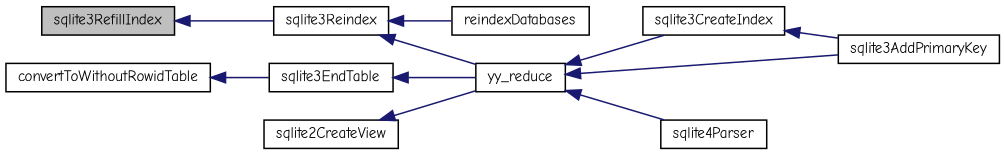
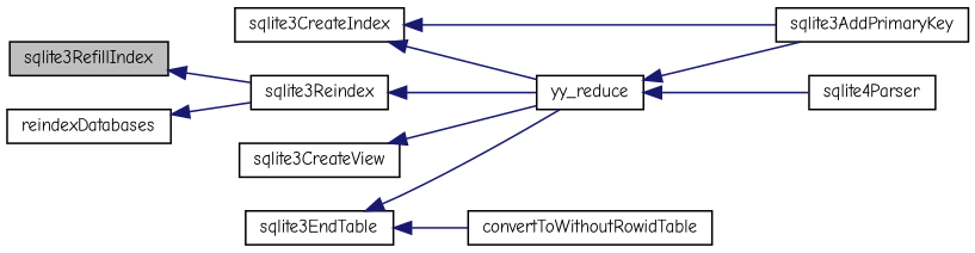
  digraph {
    fontname="Comic Neue"
    rankdir=LR
    node [color=black fillcolor=white fontname="Comic Neue" fontsize=10 shape=record style=filled]
    edge [color=midnightblue dir=back fontname="Comic Neue" fontsize=10 labelfontname=FreeSans labelfontsize=10 style=solid]
    n1 [fillcolor=grey75 fontcolor=black height=0.2 label=sqlite3RefillIndex width=0.4]
    n2 [height=0.2 label=sqlite3Reindex width=0.4]
    n3 [height=0.2 label=sqlite3CreateIndex width=0.4]
    n4 [height=0.2 label=sqlite3AddPrimaryKey width=0.4]
    n5 [height=0.2 label=yy_reduce width=0.4]
    n6 [height=0.2 label=sqlite4Parser width=0.4]
    n7 [height=0.2 label=convertToWithoutRowidTable width=0.4]
    n8 [height=0.2 label=sqlite3EndTable width=0.4]
-   n9 [height=0.2 label=sqlite2CreateView width=0.4]
+   n9 [height=0.2 label=sqlite3CreateView width=0.4]
    n10 [height=0.2 label=reindexDatabases width=0.4]
    n1 -> n2
    n2 -> n5
    n3 -> n4
-   n5 -> n3
+   n3 -> n5
    n5 -> n4
    n5 -> n6
-   n7 -> n8
+   n8 -> n7
    n8 -> n5
    n9 -> n5
-   n2 -> n10
+   n10 -> n2
  }
